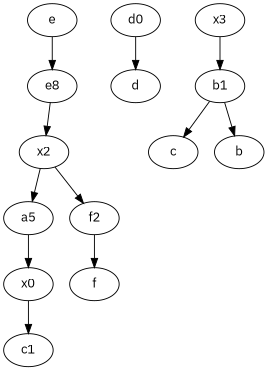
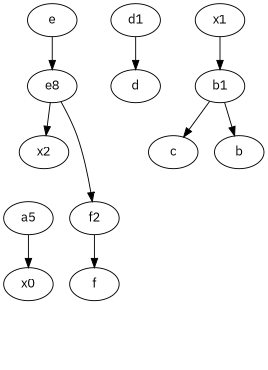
  digraph {
    fontname="IBM Plex Sans"
    node [fontname="IBM Plex Sans"]
    edge [fontname="IBM Plex Sans"]
    n1 [label=a5]
    x0
-   c1
    n4 [label=e8]
    x2
    n6 [label=f2]
    f
-   d1 [label=d0]
+   d1
    d
    b1
    c
    b
-   x1 [label=x3]
+   x1
    e
    n1 -> x0
-   x0 -> c1
    n4 -> x2
-   x2 -> n6
-   x2 -> n1
+   n4 -> n6
    n6 -> f
    d1 -> d
    b1 -> c
    b1 -> b
    x1 -> b1
    e -> n4
  }
